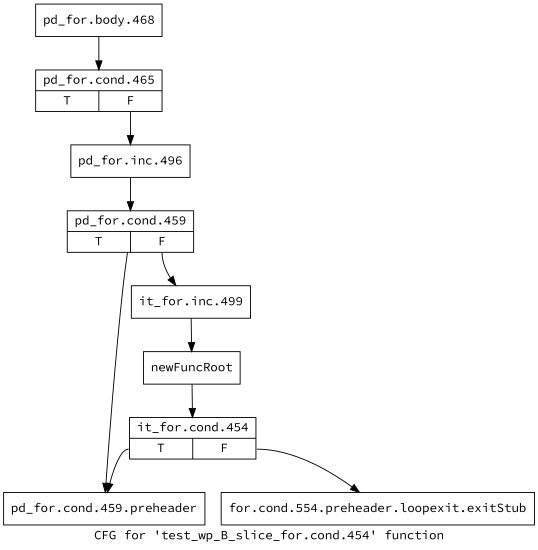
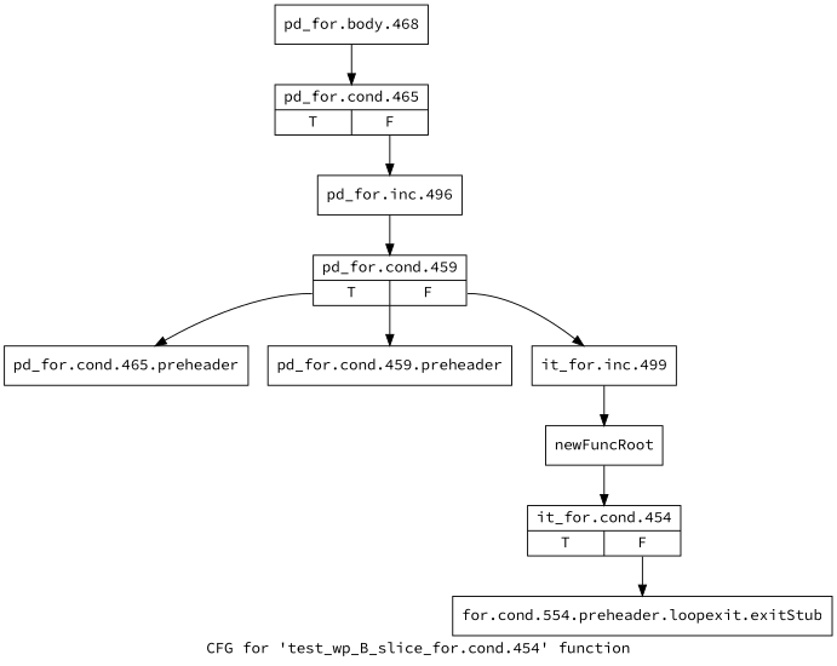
  digraph {
    fontname="Source Code Pro"
    label="CFG for 'test_wp_B_slice_for.cond.454' function"
    node [fontname="Source Code Pro" shape=record]
    edge [fontname="Source Code Pro"]
    n1 [label="{newFuncRoot}"]
    n2 [label="{it_for.cond.454|{<s0>T|<s1>F}}"]
    n3 [label="{for.cond.554.preheader.loopexit.exitStub}"]
    n4 [label="{pd_for.cond.459.preheader}"]
    n5 [label="{pd_for.cond.459|{<s0>T|<s1>F}}"]
+   n6 [label="{pd_for.cond.465.preheader}"]
    n7 [label="{it_for.inc.499}"]
    n8 [label="{pd_for.cond.465|{<s0>T|<s1>F}}"]
    n9 [label="{pd_for.inc.496}"]
    n10 [label="{pd_for.body.468}"]
    n1 -> n2
    n2 -> n3 [tailport=s1]
-   n2 -> n4 [tailport=s0]
    n5 -> n4
+   n5 -> n6 [tailport=s0]
    n5 -> n7 [tailport=s1]
    n7 -> n1
    n8 -> n9 [tailport=s1]
    n9 -> n5
    n10 -> n8
  }
